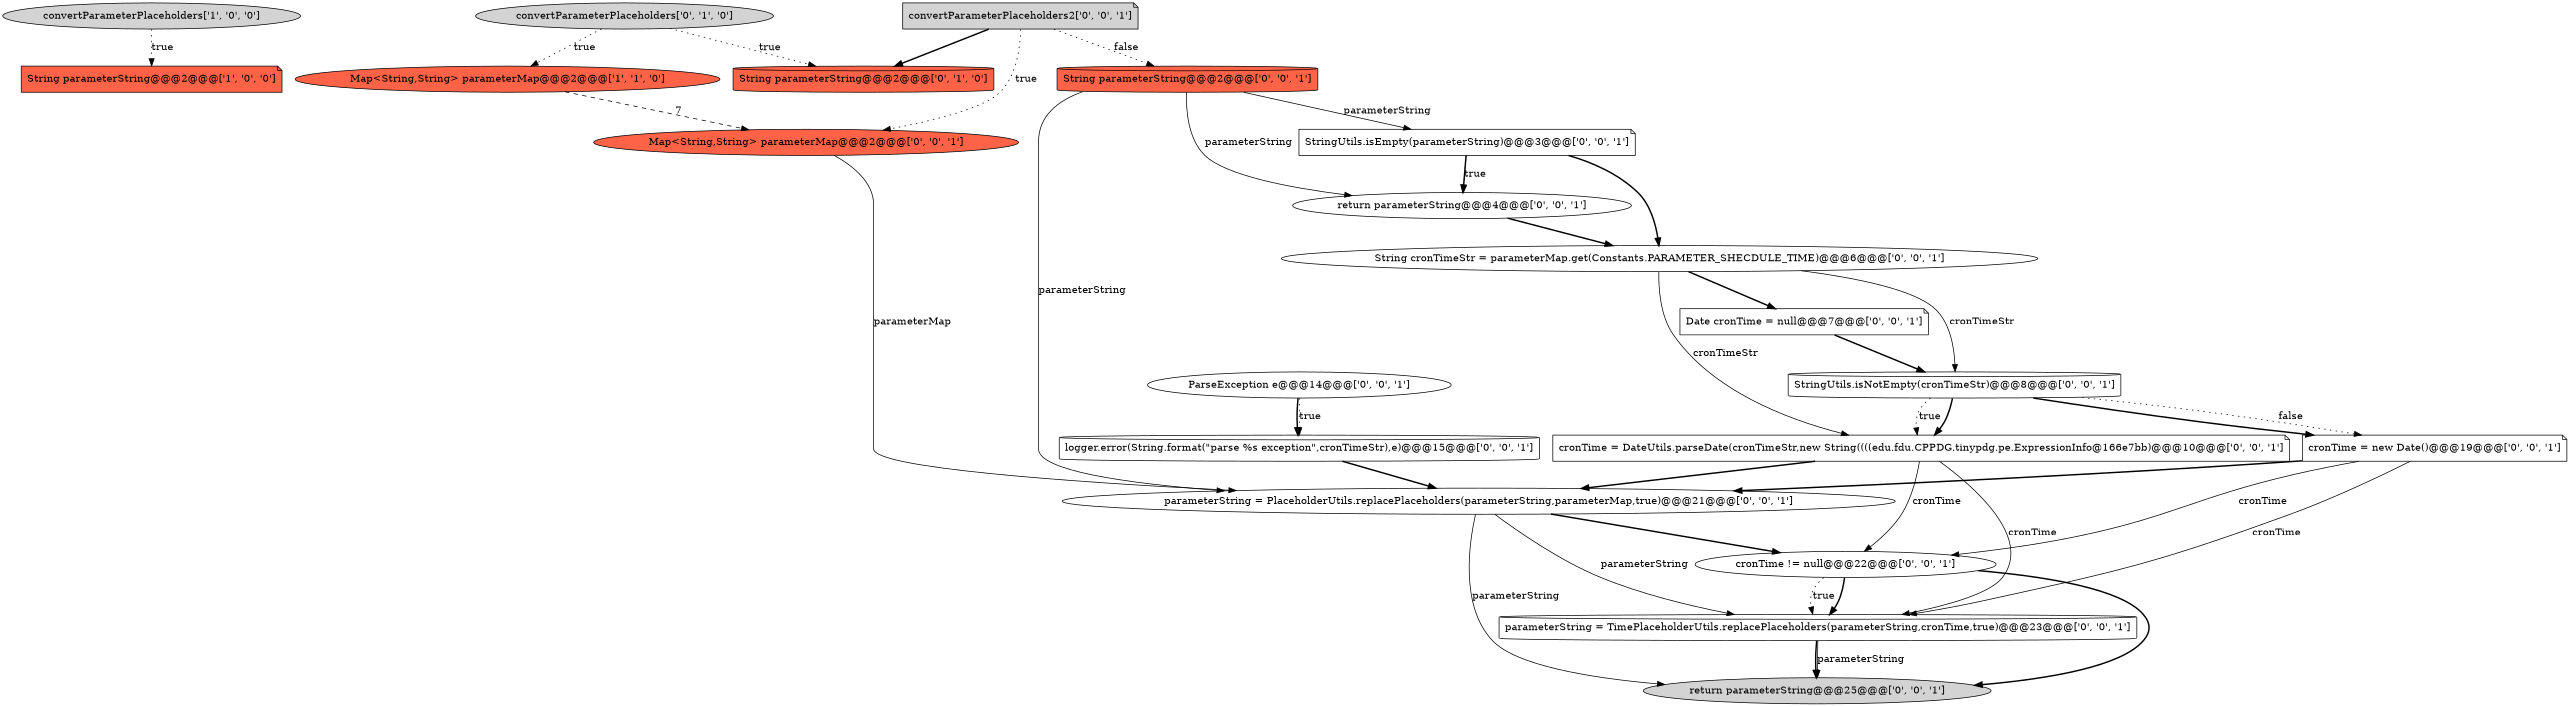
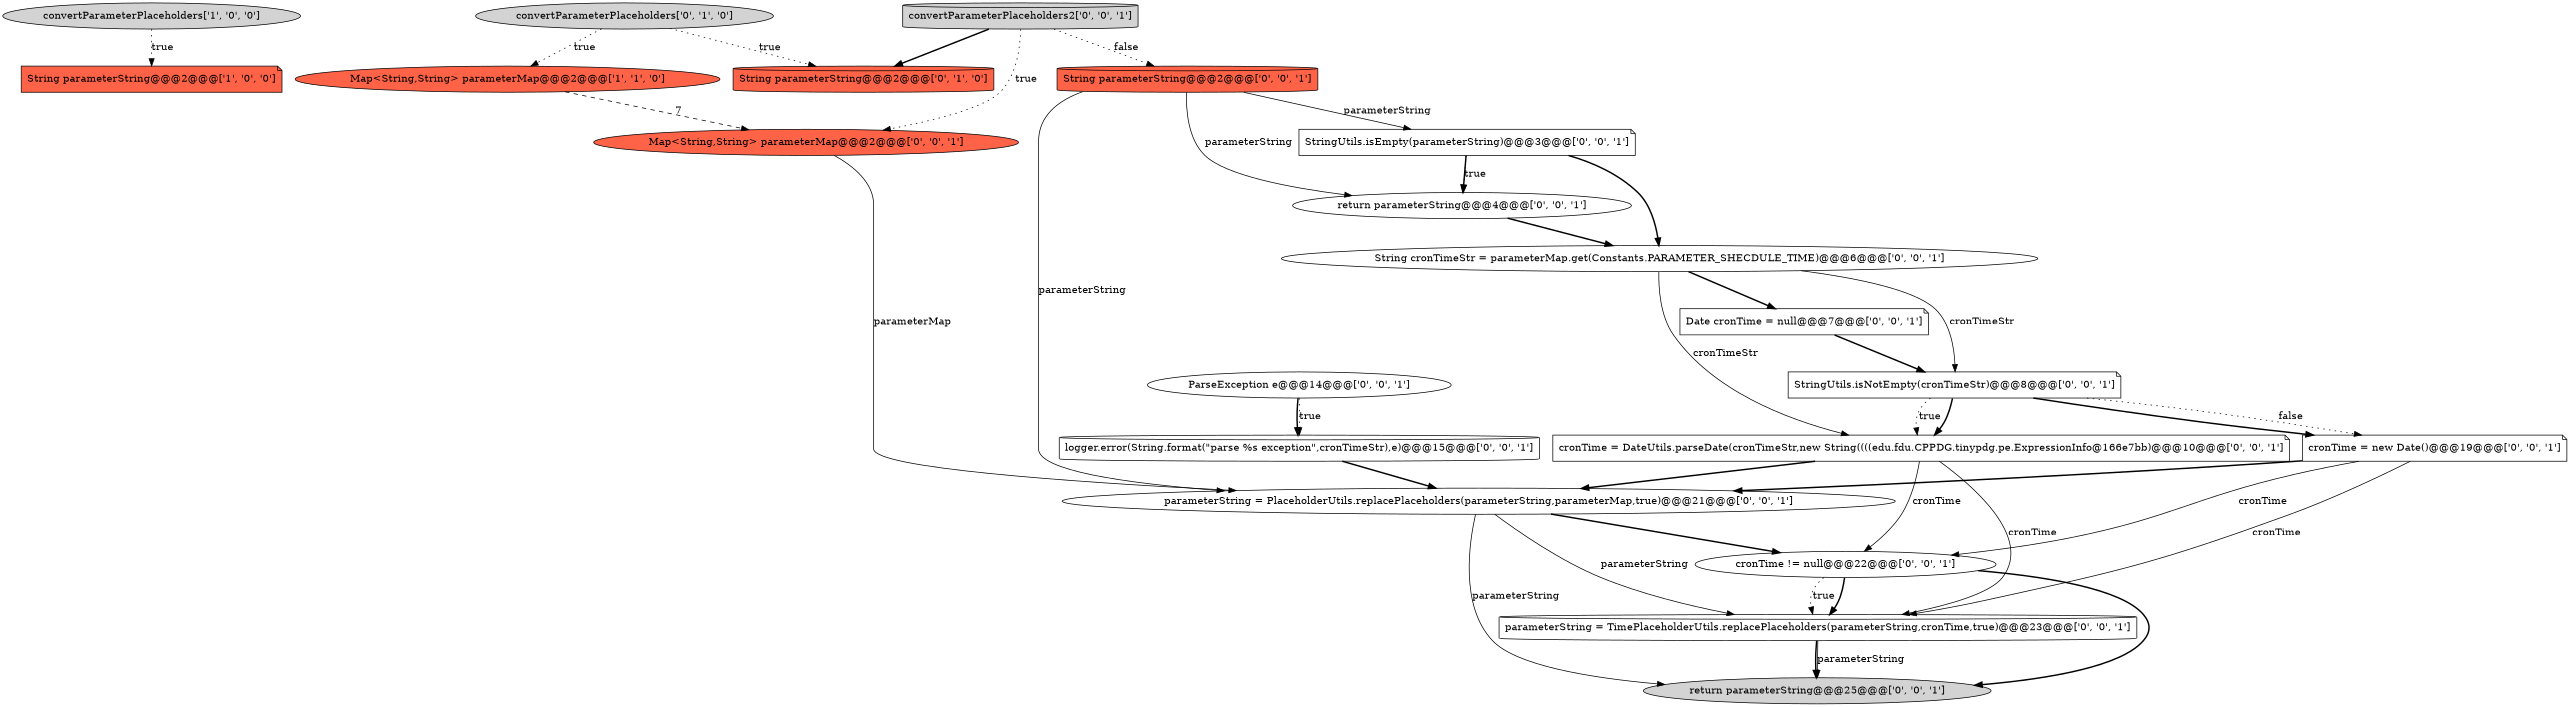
  digraph {
    node [fillcolor=white shape=ellipse style=filled]
    edge [style=bold]
    n1 [fillcolor=tomato label="String parameterString@@@2@@@['1', '0', '0']" shape=note]
    n2 [label="parameterString = PlaceholderUtils.replacePlaceholders(parameterString,parameterMap,true)@@@21@@@['0', '0', '1']"]
    n3 [label="cronTime != null@@@22@@@['0', '0', '1']"]
    n4 [label="parameterString = TimePlaceholderUtils.replacePlaceholders(parameterString,cronTime,true)@@@23@@@['0', '0', '1']" shape=cylinder]
    n5 [fillcolor=lightgray label="return parameterString@@@25@@@['0', '0', '1']"]
    n6 [label="StringUtils.isEmpty(parameterString)@@@3@@@['0', '0', '1']" shape=note]
    n7 [label="return parameterString@@@4@@@['0', '0', '1']"]
    n8 [label="String cronTimeStr = parameterMap.get(Constants.PARAMETER_SHECDULE_TIME)@@@6@@@['0', '0', '1']"]
    n9 [label="cronTime = DateUtils.parseDate(cronTimeStr,new String((((edu.fdu.CPPDG.tinypdg.pe.ExpressionInfo@166e7bb)@@@10@@@['0', '0', '1']" shape=note]
    n10 [label="Date cronTime = null@@@7@@@['0', '0', '1']" shape=note]
-   n11 [label="StringUtils.isNotEmpty(cronTimeStr)@@@8@@@['0', '0', '1']" shape=cylinder]
+   n11 [label="StringUtils.isNotEmpty(cronTimeStr)@@@8@@@['0', '0', '1']" shape=note]
    n12 [fillcolor=tomato label="String parameterString@@@2@@@['0', '0', '1']" shape=cylinder]
    n13 [label="cronTime = new Date()@@@19@@@['0', '0', '1']" shape=note]
-   n14 [fillcolor=lightgray label="convertParameterPlaceholders2['0', '0', '1']" shape=note]
+   n14 [fillcolor=lightgray label="convertParameterPlaceholders2['0', '0', '1']" shape=cylinder]
    n15 [fillcolor=tomato label="Map<String,String> parameterMap@@@2@@@['0', '0', '1']"]
    n16 [fillcolor=tomato label="String parameterString@@@2@@@['0', '1', '0']" shape=cylinder]
    n17 [label="logger.error(String.format(\"parse %s exception\",cronTimeStr),e)@@@15@@@['0', '0', '1']" shape=cylinder]
    n18 [fillcolor=lightgray label="convertParameterPlaceholders['1', '0', '0']"]
    n19 [fillcolor=tomato label="Map<String,String> parameterMap@@@2@@@['1', '1', '0']"]
    n20 [label="ParseException e@@@14@@@['0', '0', '1']"]
    n21 [fillcolor=lightgray label="convertParameterPlaceholders['0', '1', '0']"]
    n2 -> n3
    n2 -> n4 [label=parameterString style=solid]
    n2 -> n5 [label=parameterString style=solid]
    n3 -> n4
    n3 -> n4 [label=true style=dotted]
    n3 -> n5
    n4 -> n5
    n4 -> n5 [label=parameterString style=solid]
    n6 -> n7
    n6 -> n7 [label=true style=dotted]
    n6 -> n8
    n7 -> n8
    n8 -> n9 [label=cronTimeStr style=solid]
    n8 -> n10
    n8 -> n11 [label=cronTimeStr style=solid]
    n9 -> n2
    n9 -> n3 [label=cronTime style=solid]
    n9 -> n4 [label=cronTime style=solid]
    n10 -> n11
    n11 -> n9
    n11 -> n9 [label=true style=dotted]
    n11 -> n13 [label=false style=dotted]
    n11 -> n13
    n12 -> n2 [label=parameterString style=solid]
    n12 -> n6 [label=parameterString style=solid]
    n12 -> n7 [label=parameterString style=solid]
    n13 -> n2
    n13 -> n3 [label=cronTime style=solid]
    n13 -> n4 [label=cronTime style=solid]
    n14 -> n12 [label=false style=dotted]
    n14 -> n15 [label=true style=dotted]
    n14 -> n16
    n15 -> n2 [label=parameterMap style=solid]
    n17 -> n2
    n18 -> n1 [label=true style=dotted]
    n19 -> n15 [label=7 style=dashed]
    n20 -> n17 [label=true style=dotted]
    n20 -> n17
    n21 -> n16 [label=true style=dotted]
    n21 -> n19 [label=true style=dotted]
  }
